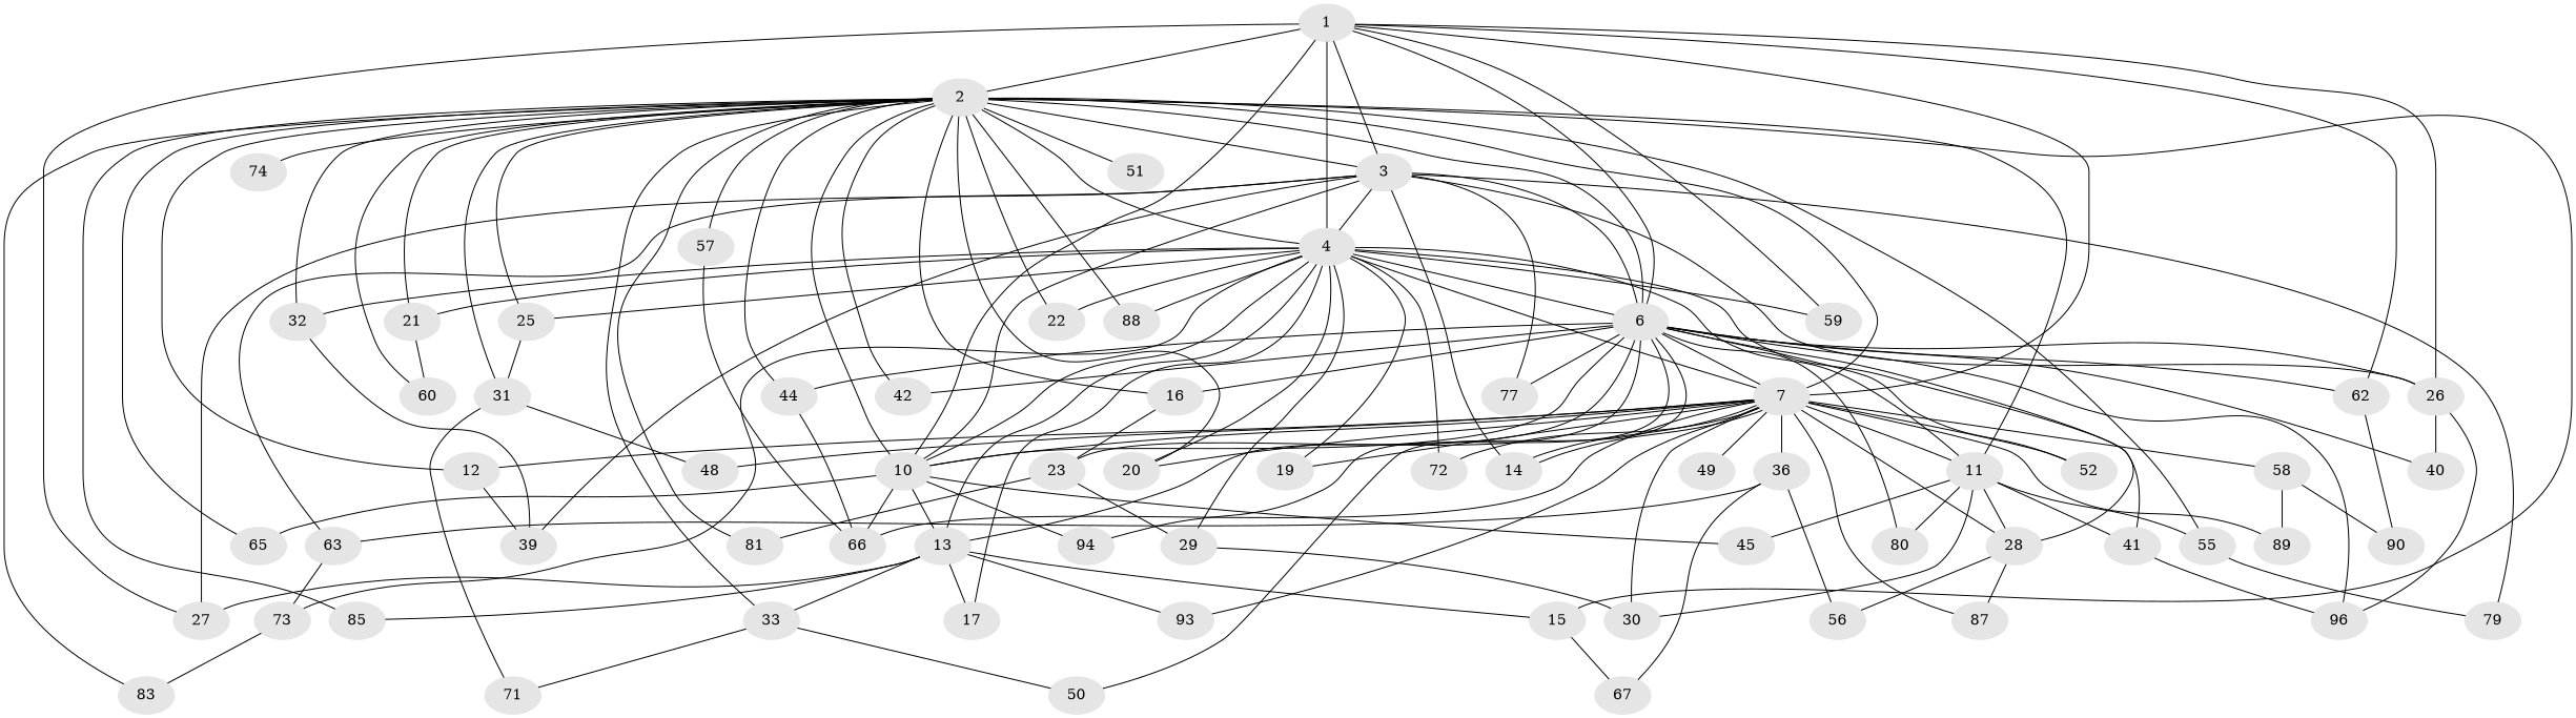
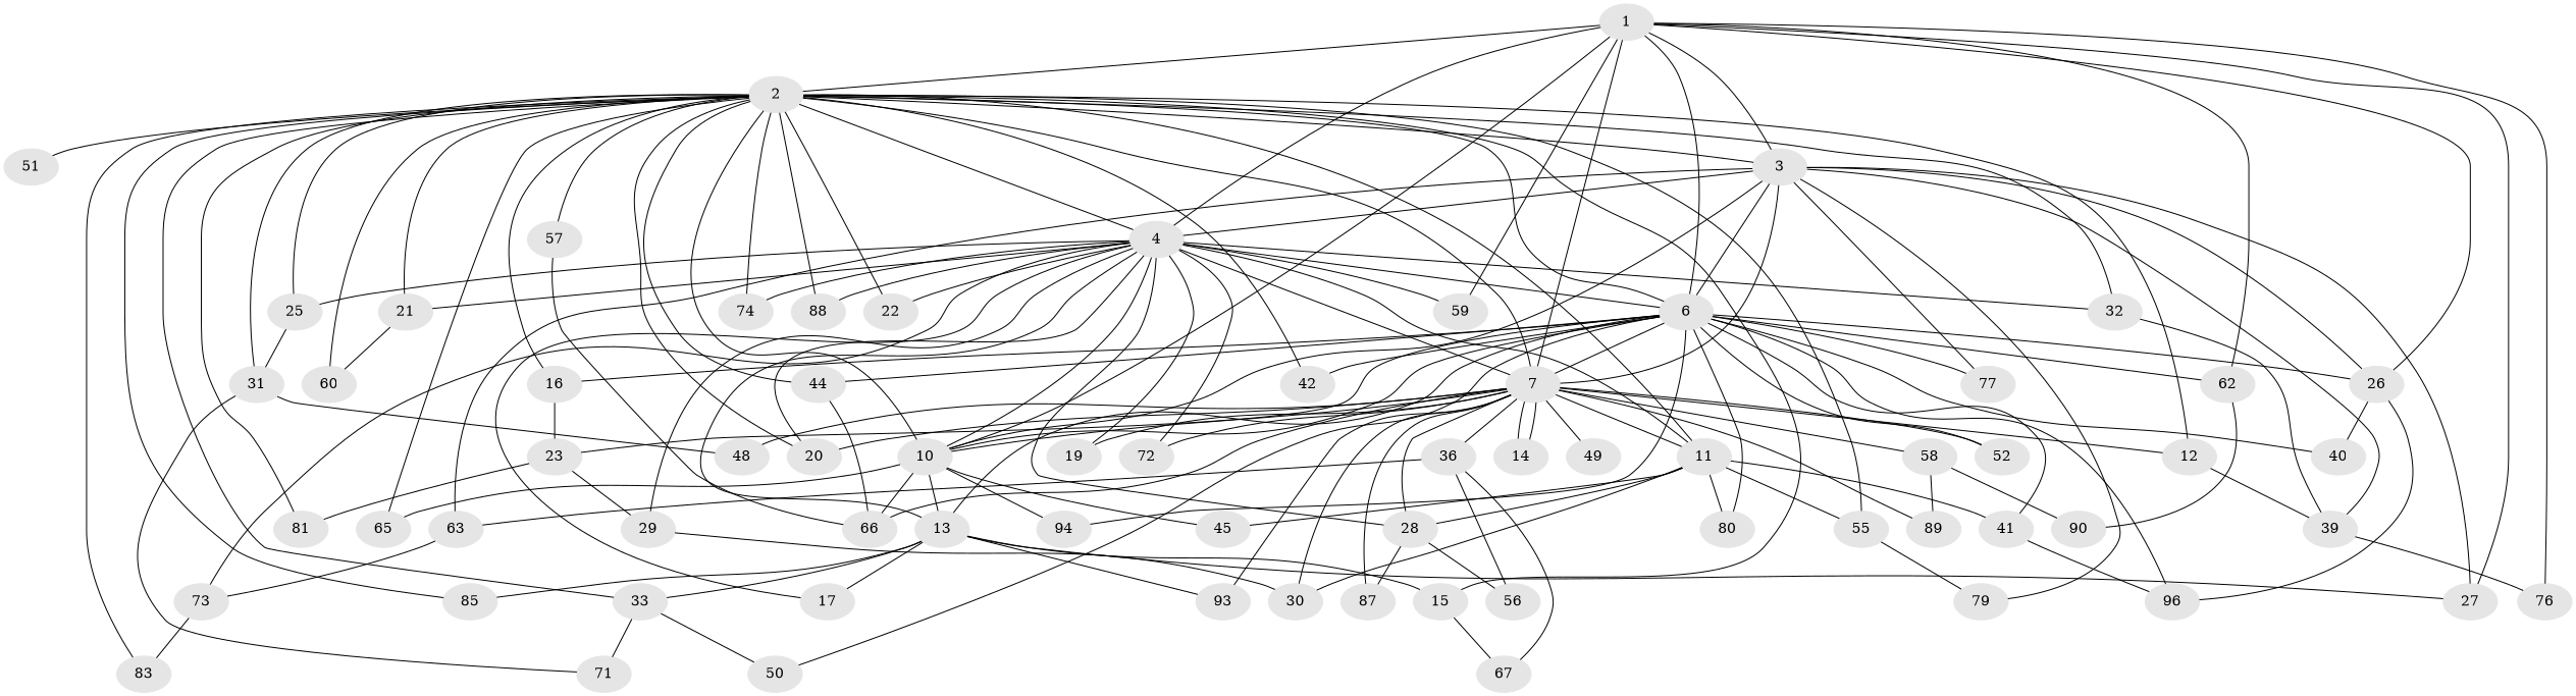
  graph {
    node [color=gray90 style=filled]
    1 [super="+18"]
    2 [super="+5"]
    3 [super="+79"]
    4 [super="+8"]
    6 [super="+24"]
    7 [super="+9"]
    10 [super="+92"]
    26 [super="+95"]
    27 [super="+70"]
    59
    62
+   76
    11 [super="+43"]
    12
    15
    16 [super="+35"]
    20 [super="+64"]
    21 [super="+68"]
    22
    25
    31 [super="+37"]
    32
    33 [super="+47"]
    42
    44 [super="+53"]
    51
    55
    57 [super="+78"]
    60
    65
    74
    81
    83
    85
    88
    39 [super="+84"]
    63
    n38 [label=79]
    77
    13 [super="+38"]
    17
    19
    28 [super="+46"]
    29 [super="+61"]
    72
    73
    23
    40
    41
    50
    52
    80
    94
    96
    58 [super="+75"]
    14
    30 [super="+34"]
    36 [super="+91"]
    48
    49
    66 [super="+82"]
    87
    89
    93
    45
    90
    67
    71
    56
    1 -- 2 [weight=3]
    1 -- 3
    1 -- 4 [weight=2]
    1 -- 6
    1 -- 7 [weight=2]
    1 -- 10 [weight=2]
    1 -- 26
    1 -- 27
    1 -- 59
    1 -- 62
+   1 -- 76
    2 -- 3 [weight=2]
    2 -- 4 [weight=4]
    2 -- 6 [weight=2]
    2 -- 7 [weight=4]
    2 -- 10 [weight=2]
    2 -- 11
    2 -- 12
    2 -- 15
    2 -- 16 [weight=2]
    2 -- 20
    2 -- 21 [weight=2]
    2 -- 22
    2 -- 25
    2 -- 31 [weight=2]
    2 -- 32
    2 -- 33
    2 -- 42
    2 -- 44 [weight=2]
    2 -- 51 [weight=2]
    2 -- 55
    2 -- 57
    2 -- 60
    2 -- 65
    2 -- 74
    2 -- 81
    2 -- 83
    2 -- 85
    2 -- 88
    3 -- 4 [weight=2]
    3 -- 6 [weight=2]
-   3 -- 14 [weight=2]
+   3 -- 7 [weight=2]
    3 -- 10
    3 -- 26
    3 -- 27
    3 -- 39
    3 -- 63
    3 -- n38
    3 -- 77
    4 -- 6 [weight=2]
    4 -- 7 [weight=4]
    4 -- 10 [weight=2]
    4 -- 59
    4 -- 11
    4 -- 20
    4 -- 21
    4 -- 22
    4 -- 25
    4 -- 32
+   4 -- 74
    4 -- 88
    4 -- 13
    4 -- 17
    4 -- 19
    4 -- 28
    4 -- 29
    4 -- 72
    4 -- 73
    6 -- 7 [weight=3]
    6 -- 10
    6 -- 26
    6 -- 62
    6 -- 16
    6 -- 42
    6 -- 44
    6 -- 77
    6 -- 13
    6 -- 23
    6 -- 40
    6 -- 41
    6 -- 50
    6 -- 52
    6 -- 80
    6 -- 94
    6 -- 96
    7 -- 10 [weight=2]
    7 -- 11
    7 -- 12
    7 -- 20
    7 -- 19
    7 -- 28
    7 -- 72
    7 -- 52
    7 -- 58 [weight=2]
    7 -- 14
    7 -- 14
    7 -- 30
    7 -- 36 [weight=3]
    7 -- 48
    7 -- 49 [weight=2]
    7 -- 66
    7 -- 87
    7 -- 89
    7 -- 93
    10 -- 65
    10 -- 13
    10 -- 94
    10 -- 66
    10 -- 45
    26 -- 40
    26 -- 96
    62 -- 90
    11 -- 55
    11 -- 28
    11 -- 41
    11 -- 80
    11 -- 30
    11 -- 45
    12 -- 39
    15 -- 67
    16 -- 23
    21 -- 60
    25 -- 31
    31 -- 48
    31 -- 71
    32 -- 39
    33 -- 50
    33 -- 71
    44 -- 66
    55 -- n38
    57 -- 66
+   39 -- 76
    63 -- 73
    13 -- 27
    13 -- 15
    13 -- 33
    13 -- 85
    13 -- 17
    13 -- 93
    28 -- 87
    28 -- 56
    29 -- 30
    73 -- 83
    23 -- 81
    23 -- 29
    41 -- 96
    58 -- 89
    58 -- 90
    36 -- 63
    36 -- 67
    36 -- 56
  }
